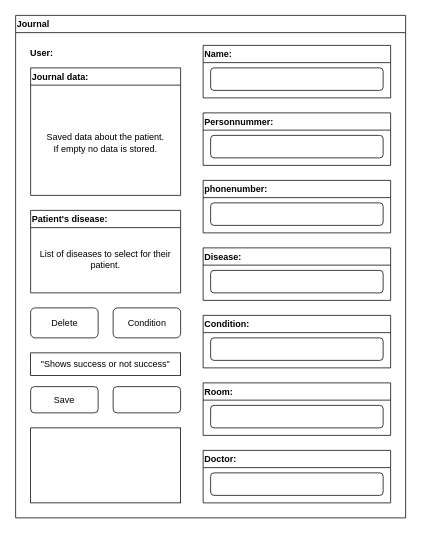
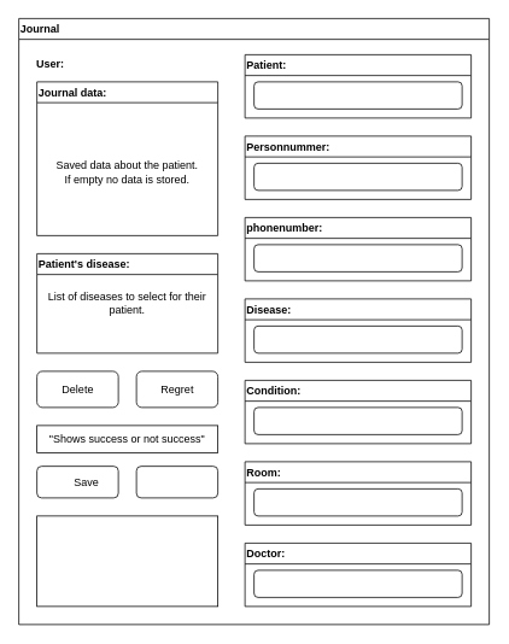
  <mxCell id="0" />
  <mxCell id="1" parent="0" />
  <mxCell id="2" value="Journal" style="swimlane;align=left;" vertex="1" parent="1"><mxGeometry x="20" y="20" width="520" height="670" as="geometry" /></mxCell>
  <mxCell id="3" value="Journal data:" style="swimlane;align=left;" vertex="1" parent="2"><mxGeometry x="20" y="70" width="200" height="170" as="geometry" /></mxCell>
  <mxCell id="4" value="Saved data about the patient.&lt;br&gt;If empty no data is stored." style="text;html=1;strokeColor=none;fillColor=none;align=center;verticalAlign=middle;whiteSpace=wrap;rounded=0;" vertex="1" parent="3"><mxGeometry x="10" y="30" width="180" height="140" as="geometry" /></mxCell>
- <mxCell id="5" value="Name:" style="swimlane;align=left;" vertex="1" parent="2"><mxGeometry x="250" y="40" width="250" height="70" as="geometry" /></mxCell>
+ <mxCell id="5" value="Patient:" style="swimlane;align=left;" vertex="1" parent="2"><mxGeometry x="250" y="40" width="250" height="70" as="geometry" /></mxCell>
  <mxCell id="6" value="" style="rounded=1;whiteSpace=wrap;html=1;align=left;" vertex="1" parent="5"><mxGeometry x="10" y="30" width="230" height="30" as="geometry" /></mxCell>
  <mxCell id="7" value="Personnummer:" style="swimlane;align=left;" vertex="1" parent="2"><mxGeometry x="250" y="130" width="250" height="70" as="geometry" /></mxCell>
  <mxCell id="8" value="" style="rounded=1;whiteSpace=wrap;html=1;align=left;" vertex="1" parent="7"><mxGeometry x="10" y="30" width="230" height="30" as="geometry" /></mxCell>
  <mxCell id="9" value="phonenumber:" style="swimlane;align=left;" vertex="1" parent="2"><mxGeometry x="250" y="220" width="250" height="70" as="geometry" /></mxCell>
  <mxCell id="10" value="" style="rounded=1;whiteSpace=wrap;html=1;align=left;" vertex="1" parent="9"><mxGeometry x="10" y="30" width="230" height="30" as="geometry" /></mxCell>
  <mxCell id="11" value="Disease:" style="swimlane;align=left;" vertex="1" parent="2"><mxGeometry x="250" y="310" width="250" height="70" as="geometry" /></mxCell>
  <mxCell id="12" value="" style="rounded=1;whiteSpace=wrap;html=1;align=left;" vertex="1" parent="11"><mxGeometry x="10" y="30" width="230" height="30" as="geometry" /></mxCell>
  <mxCell id="13" value="Patient's disease:" style="swimlane;align=left;" vertex="1" parent="2"><mxGeometry x="20" y="260" width="200" height="110" as="geometry" /></mxCell>
- <mxCell id="14" value="List of diseases to select for their patient." style="text;html=1;strokeColor=none;fillColor=none;align=center;verticalAlign=middle;whiteSpace=wrap;rounded=0;" vertex="1" parent="13"><mxGeometry x="10" y="30" width="180" height="70" as="geometry" /></mxCell>
+ <mxCell id="14" value="List of diseases to select for their patient." style="text;html=1;strokeColor=none;fillColor=none;align=center;verticalAlign=middle;whiteSpace=wrap;rounded=0;" vertex="1" parent="13"><mxGeometry x="10" y="20" width="180" height="70" as="geometry" /></mxCell>
  <mxCell id="15" value="" style="rounded=1;whiteSpace=wrap;html=1;align=left;" vertex="1" parent="2"><mxGeometry x="130" y="495" width="90" height="35" as="geometry" /></mxCell>
  <mxCell id="16" value="" style="rounded=1;whiteSpace=wrap;html=1;align=left;" vertex="1" parent="2"><mxGeometry x="20" y="495" width="90" height="35" as="geometry" /></mxCell>
- <mxCell id="17" value="Save" style="text;html=1;strokeColor=none;fillColor=none;align=center;verticalAlign=middle;whiteSpace=wrap;rounded=0;" vertex="1" parent="2"><mxGeometry x="35" y="501.5" width="60" height="22" as="geometry" /></mxCell>
+ <mxCell id="17" value="Save" style="text;html=1;strokeColor=none;fillColor=none;align=center;verticalAlign=middle;whiteSpace=wrap;rounded=0;" vertex="1" parent="2"><mxGeometry x="45" y="501.5" width="60" height="22" as="geometry" /></mxCell>
  <mxCell id="18" value="" style="rounded=0;whiteSpace=wrap;html=1;align=left;" vertex="1" parent="2"><mxGeometry x="20" y="450" width="200" height="30" as="geometry" /></mxCell>
  <mxCell id="19" value="&quot;Shows success or not success&quot;" style="text;html=1;strokeColor=none;fillColor=none;align=center;verticalAlign=middle;whiteSpace=wrap;rounded=0;" vertex="1" parent="2"><mxGeometry x="20" y="450" width="200" height="30" as="geometry" /></mxCell>
  <mxCell id="20" value="Condition:" style="swimlane;align=left;" vertex="1" parent="2"><mxGeometry x="250" y="400" width="250" height="70" as="geometry" /></mxCell>
  <mxCell id="21" value="" style="rounded=1;whiteSpace=wrap;html=1;align=left;" vertex="1" parent="20"><mxGeometry x="10" y="30" width="230" height="30" as="geometry" /></mxCell>
  <mxCell id="22" value="Room:" style="swimlane;align=left;" vertex="1" parent="2"><mxGeometry x="250" y="490" width="250" height="70" as="geometry" /></mxCell>
  <mxCell id="23" value="" style="rounded=1;whiteSpace=wrap;html=1;align=left;" vertex="1" parent="22"><mxGeometry x="10" y="30" width="230" height="30" as="geometry" /></mxCell>
  <mxCell id="24" value="Doctor:" style="swimlane;align=left;" vertex="1" parent="2"><mxGeometry x="250" y="580" width="250" height="70" as="geometry" /></mxCell>
  <mxCell id="25" value="" style="rounded=1;whiteSpace=wrap;html=1;align=left;" vertex="1" parent="24"><mxGeometry x="10" y="30" width="230" height="30" as="geometry" /></mxCell>
  <mxCell id="26" value="" style="rounded=0;whiteSpace=wrap;html=1;align=left;" vertex="1" parent="2"><mxGeometry x="20" y="550" width="200" height="100" as="geometry" /></mxCell>
  <mxCell id="27" value="&lt;b&gt;User:&lt;/b&gt;" style="text;html=1;strokeColor=none;fillColor=none;align=center;verticalAlign=middle;whiteSpace=wrap;rounded=0;" vertex="1" parent="2"><mxGeometry x="10" y="40" width="50" height="20" as="geometry" /></mxCell>
  <mxCell id="28" value="" style="rounded=1;whiteSpace=wrap;html=1;align=left;" vertex="1" parent="2"><mxGeometry x="20" y="390" width="90" height="40" as="geometry" /></mxCell>
  <mxCell id="29" value="Delete" style="text;html=1;strokeColor=none;fillColor=none;align=center;verticalAlign=middle;whiteSpace=wrap;rounded=0;" vertex="1" parent="2"><mxGeometry x="27.5" y="395" width="75" height="30" as="geometry" /></mxCell>
  <mxCell id="30" value="" style="rounded=1;whiteSpace=wrap;html=1;align=left;" vertex="1" parent="2"><mxGeometry x="130" y="390" width="90" height="40" as="geometry" /></mxCell>
- <mxCell id="31" value="Condition" style="text;html=1;strokeColor=none;fillColor=none;align=center;verticalAlign=middle;whiteSpace=wrap;rounded=0;" vertex="1" parent="2"><mxGeometry x="137.5" y="395" width="75" height="30" as="geometry" /></mxCell>
+ <mxCell id="31" value="Regret" style="text;html=1;strokeColor=none;fillColor=none;align=center;verticalAlign=middle;whiteSpace=wrap;rounded=0;" vertex="1" parent="2"><mxGeometry x="137.5" y="395" width="75" height="30" as="geometry" /></mxCell>
